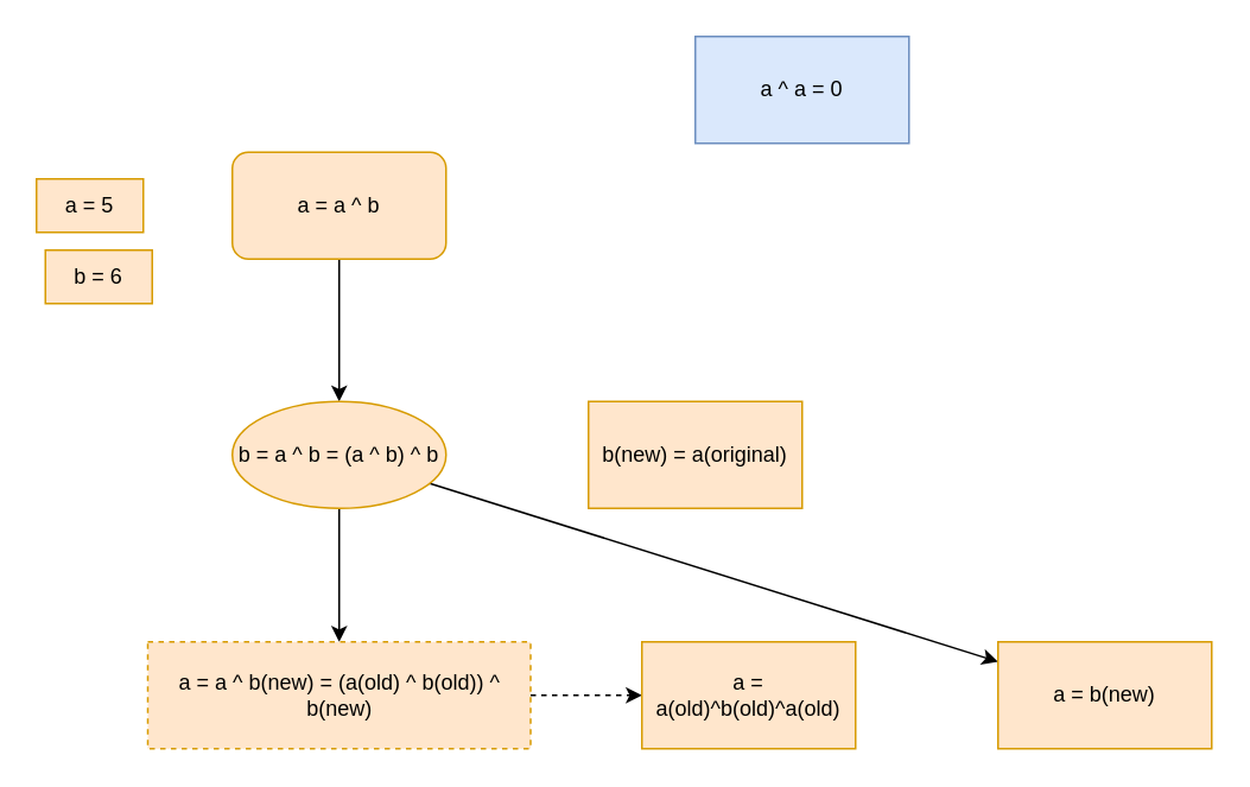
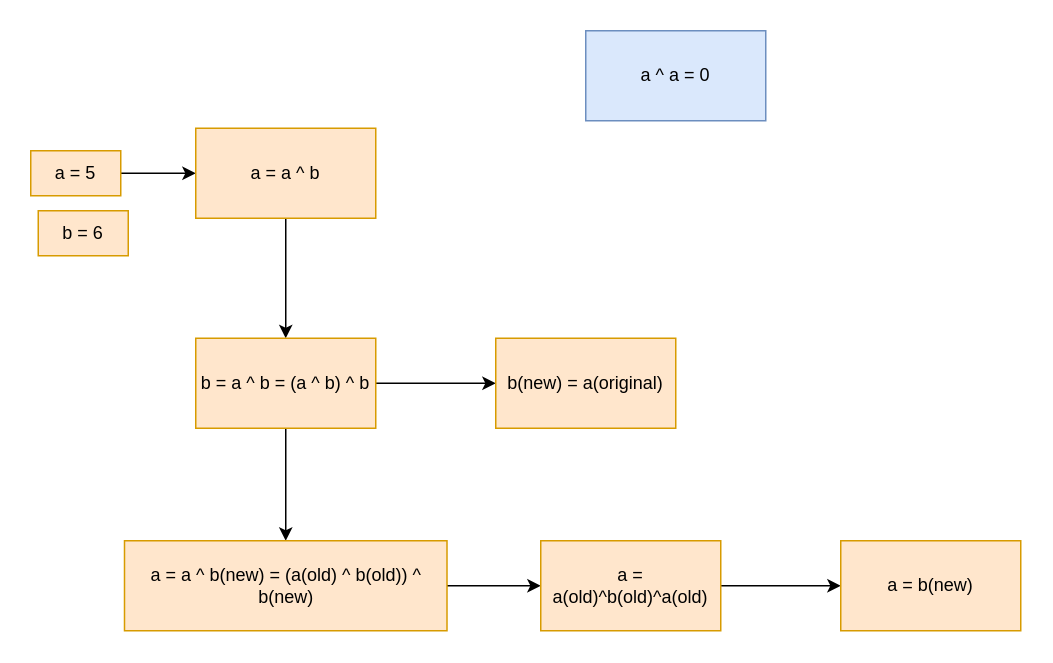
  <mxCell id="0" />
  <mxCell id="1" parent="0" />
+ <mxCell id="2" value="" style="edgeStyle=none;html=1;" parent="1" source="3" target="6" edge="1"><mxGeometry relative="1" as="geometry" /></mxCell>
  <mxCell id="3" value="a = 5" style="text;strokeColor=#d79b00;align=center;fillColor=#ffe6cc;html=1;verticalAlign=middle;whiteSpace=wrap;rounded=0;" parent="1" vertex="1"><mxGeometry x="20" y="100" width="60" height="30" as="geometry" /></mxCell>
  <mxCell id="4" value="b = 6" style="text;strokeColor=#d79b00;align=center;fillColor=#ffe6cc;html=1;verticalAlign=middle;whiteSpace=wrap;rounded=0;" parent="1" vertex="1"><mxGeometry x="25" y="140" width="60" height="30" as="geometry" /></mxCell>
  <mxCell id="5" value="" style="edgeStyle=none;html=1;fillColor=#ffe6cc;strokeColor=default;" parent="1" source="6" target="9" edge="1"><mxGeometry relative="1" as="geometry" /></mxCell>
- <mxCell id="6" value="a = a ^ b" style="whiteSpace=wrap;html=1;fillColor=#ffe6cc;strokeColor=#d79b00;gradientColor=none;rounded=1;" parent="1" vertex="1"><mxGeometry x="130" y="85" width="120" height="60" as="geometry" /></mxCell>
+ <mxCell id="6" value="a = a ^ b" style="whiteSpace=wrap;html=1;fillColor=#ffe6cc;strokeColor=#d79b00;gradientColor=none;rounded=0;" parent="1" vertex="1"><mxGeometry x="130" y="85" width="120" height="60" as="geometry" /></mxCell>
  <mxCell id="7" value="" style="edgeStyle=none;html=1;" parent="1" source="9" target="11" edge="1"><mxGeometry relative="1" as="geometry" /></mxCell>
- <mxCell id="8" value="" style="edgeStyle=none;html=1;" parent="1" source="9" target="16" edge="1"><mxGeometry relative="1" as="geometry" /></mxCell>
- <mxCell id="9" value="b = a ^ b = (a ^ b) ^ b" style="ellipse;whiteSpace=wrap;html=1;fillColor=#ffe6cc;strokeColor=#d79b00;gradientColor=none;" parent="1" vertex="1"><mxGeometry x="130" y="225" width="120" height="60" as="geometry" /></mxCell>
- <mxCell id="10" value="" style="edgeStyle=none;html=1;dashed=1;" parent="1" source="11" target="15" edge="1"><mxGeometry relative="1" as="geometry" /></mxCell>
- <mxCell id="11" value="a = a ^ b(new) = (a(old) ^ b(old)) ^ b(new)" style="whiteSpace=wrap;html=1;fillColor=#ffe6cc;strokeColor=#d79b00;gradientColor=none;rounded=0;dashed=1;" parent="1" vertex="1"><mxGeometry x="82.5" y="360" width="215" height="60" as="geometry" /></mxCell>
+ <mxCell id="8" value="" style="edgeStyle=none;html=1;" parent="1" source="9" target="12" edge="1"><mxGeometry relative="1" as="geometry" /></mxCell>
+ <mxCell id="9" value="b = a ^ b = (a ^ b) ^ b" style="whiteSpace=wrap;html=1;fillColor=#ffe6cc;strokeColor=#d79b00;gradientColor=none;rounded=0;" parent="1" vertex="1"><mxGeometry x="130" y="225" width="120" height="60" as="geometry" /></mxCell>
+ <mxCell id="10" value="" style="edgeStyle=none;html=1;" parent="1" source="11" target="15" edge="1"><mxGeometry relative="1" as="geometry" /></mxCell>
+ <mxCell id="11" value="a = a ^ b(new) = (a(old) ^ b(old)) ^ b(new)" style="whiteSpace=wrap;html=1;fillColor=#ffe6cc;strokeColor=#d79b00;gradientColor=none;rounded=0;" parent="1" vertex="1"><mxGeometry x="82.5" y="360" width="215" height="60" as="geometry" /></mxCell>
  <mxCell id="12" value="b(new) = a(original)" style="whiteSpace=wrap;html=1;fillColor=#ffe6cc;strokeColor=#d79b00;gradientColor=none;rounded=0;" parent="1" vertex="1"><mxGeometry x="330" y="225" width="120" height="60" as="geometry" /></mxCell>
  <mxCell id="13" value="a ^ a = 0" style="whiteSpace=wrap;html=1;fillColor=#dae8fc;strokeColor=#6c8ebf;" parent="1" vertex="1"><mxGeometry x="390" y="20" width="120" height="60" as="geometry" /></mxCell>
+ <mxCell id="14" value="" style="edgeStyle=none;html=1;" parent="1" source="15" target="16" edge="1"><mxGeometry relative="1" as="geometry" /></mxCell>
  <mxCell id="15" value="a = a(old)^b(old)^a(old)" style="whiteSpace=wrap;html=1;fillColor=#ffe6cc;strokeColor=#d79b00;gradientColor=none;rounded=0;" parent="1" vertex="1"><mxGeometry x="360" y="360" width="120" height="60" as="geometry" /></mxCell>
  <mxCell id="16" value="a = b(new)" style="whiteSpace=wrap;html=1;fillColor=#ffe6cc;strokeColor=#d79b00;gradientColor=none;rounded=0;" parent="1" vertex="1"><mxGeometry x="560" y="360" width="120" height="60" as="geometry" /></mxCell>
